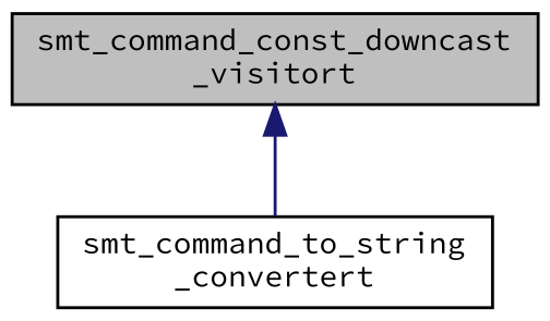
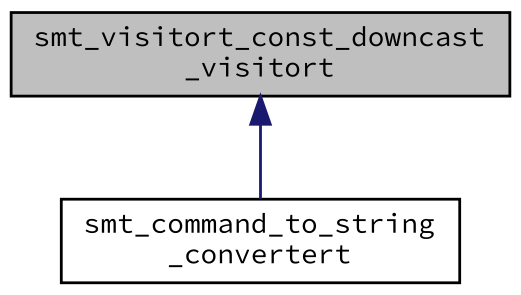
  digraph {
    fontname="Source Code Pro"
    node [color=black fontname="Source Code Pro" fontsize=10 shape=record]
-   n1 [fillcolor=grey75 fontcolor=black height=0.2 label="smt_command_const_downcast\l_visitort" style=filled width=0.4]
+   n1 [fillcolor=grey75 fontcolor=black height=0.2 label="smt_visitort_const_downcast\l_visitort" style=filled width=0.4]
    n2 [height=0.2 label="smt_command_to_string\l_convertert" width=0.4]
    n1 -> n2 [color=midnightblue dir=back fontname="Source Code Pro" fontsize=10 labelfontname=Helvetica labelfontsize=10 style=solid]
  }
